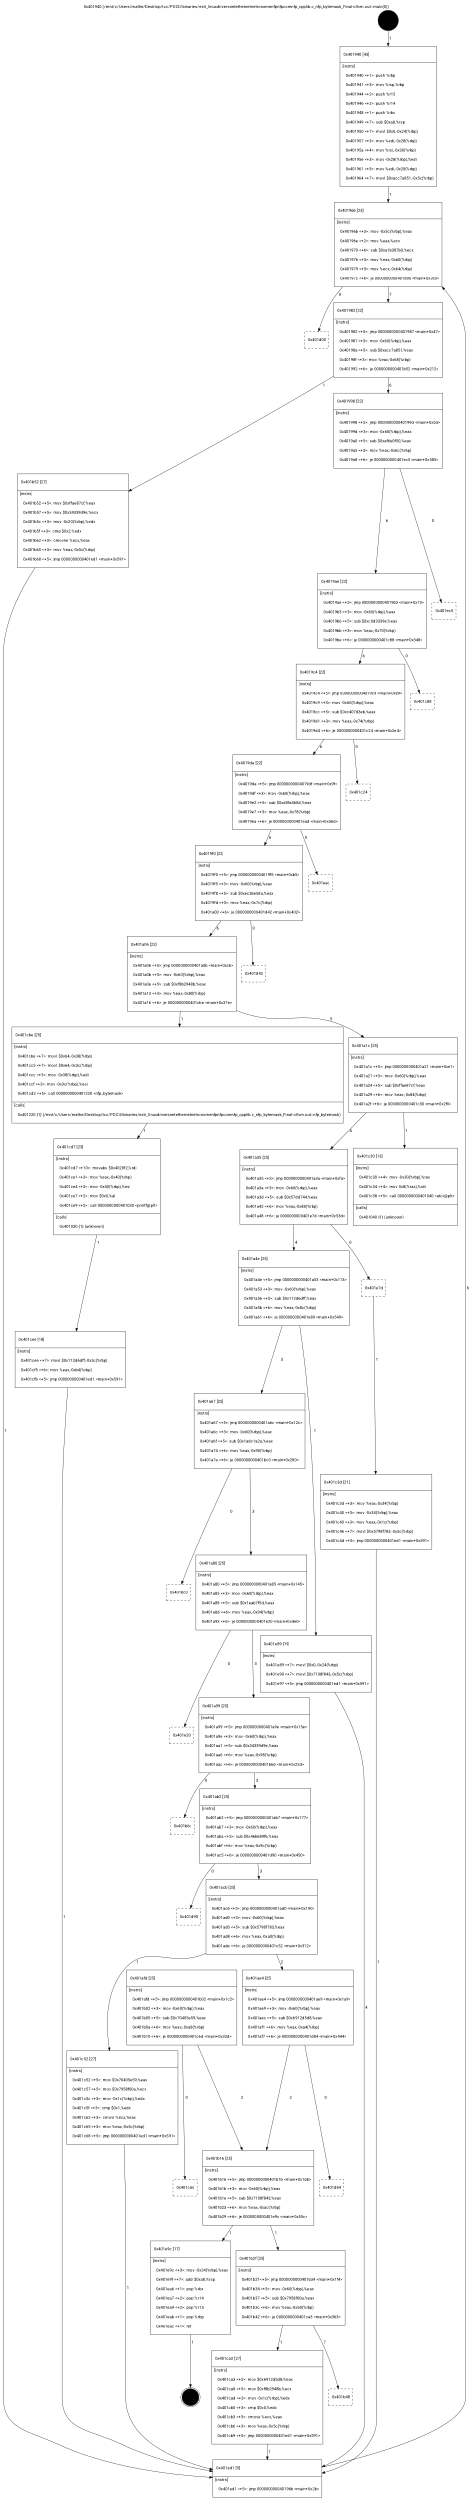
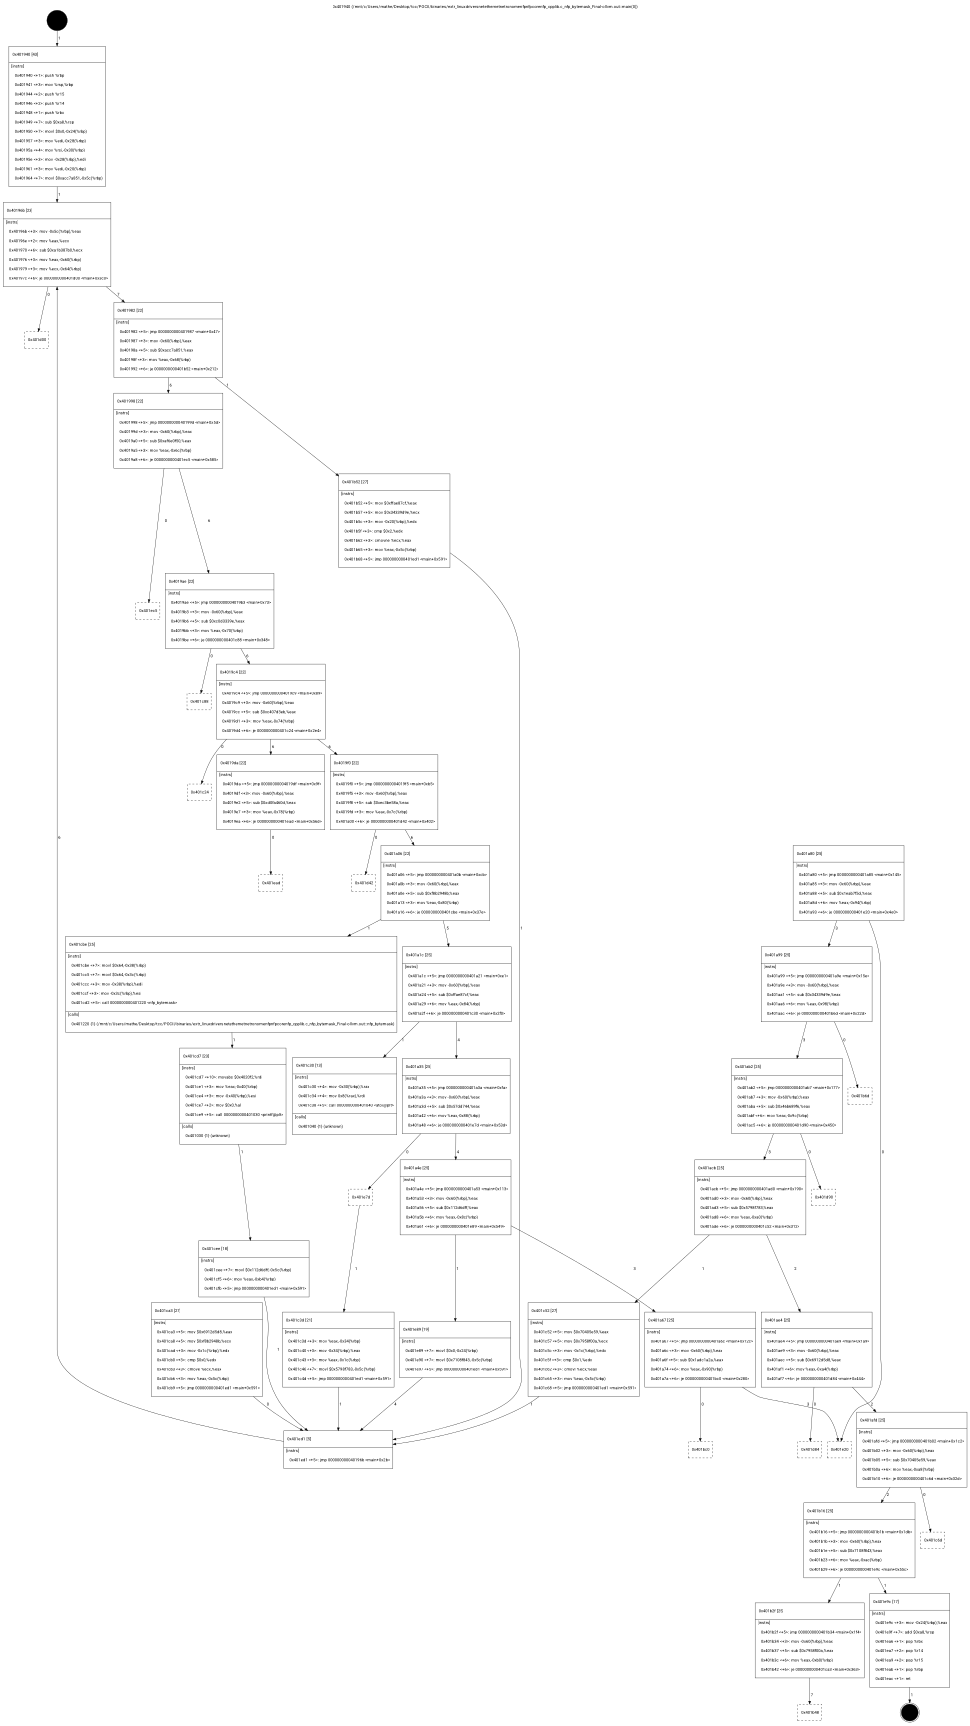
  digraph {
    fontname=Roboto
    label="0x401940 (/mnt/c/Users/mathe/Desktop/tcc/POCII/binaries/extr_linuxdriversnetethernetnetronomenfpnfpcorenfp_cpplib.c_nfp_bytemask_Final-ollvm.out::main(0))"
    labelloc=t
    node [fontname=Roboto shape=record]
    edge [fontname=Roboto]
    Entry [fillcolor=black height=0.3 shape=circle style=filled width=0.3]
    n2 [label="{\n     0x401940 [43]\l\n     | [instrs]\l\n     &nbsp;&nbsp;0x401940 \<+1\>: push %rbp\l\n     &nbsp;&nbsp;0x401941 \<+3\>: mov %rsp,%rbp\l\n     &nbsp;&nbsp;0x401944 \<+2\>: push %r15\l\n     &nbsp;&nbsp;0x401946 \<+2\>: push %r14\l\n     &nbsp;&nbsp;0x401948 \<+1\>: push %rbx\l\n     &nbsp;&nbsp;0x401949 \<+7\>: sub $0xa8,%rsp\l\n     &nbsp;&nbsp;0x401950 \<+7\>: movl $0x0,-0x24(%rbp)\l\n     &nbsp;&nbsp;0x401957 \<+3\>: mov %edi,-0x28(%rbp)\l\n     &nbsp;&nbsp;0x40195a \<+4\>: mov %rsi,-0x30(%rbp)\l\n     &nbsp;&nbsp;0x40195e \<+3\>: mov -0x28(%rbp),%edi\l\n     &nbsp;&nbsp;0x401961 \<+3\>: mov %edi,-0x20(%rbp)\l\n     &nbsp;&nbsp;0x401964 \<+7\>: movl $0xacc7a851,-0x5c(%rbp)\l\n  }"]
    n3 [label="{\n     0x40196b [23]\l\n     | [instrs]\l\n     &nbsp;&nbsp;0x40196b \<+3\>: mov -0x5c(%rbp),%eax\l\n     &nbsp;&nbsp;0x40196e \<+2\>: mov %eax,%ecx\l\n     &nbsp;&nbsp;0x401970 \<+6\>: sub $0xa1b387b0,%ecx\l\n     &nbsp;&nbsp;0x401976 \<+3\>: mov %eax,-0x60(%rbp)\l\n     &nbsp;&nbsp;0x401979 \<+3\>: mov %ecx,-0x64(%rbp)\l\n     &nbsp;&nbsp;0x40197c \<+6\>: je 0000000000401d00 \<main+0x3c0\>\l\n  }"]
    n4 [label="{\n     0x401d00\l\n  }" style=dashed]
    n5 [label="{\n     0x401982 [22]\l\n     | [instrs]\l\n     &nbsp;&nbsp;0x401982 \<+5\>: jmp 0000000000401987 \<main+0x47\>\l\n     &nbsp;&nbsp;0x401987 \<+3\>: mov -0x60(%rbp),%eax\l\n     &nbsp;&nbsp;0x40198a \<+5\>: sub $0xacc7a851,%eax\l\n     &nbsp;&nbsp;0x40198f \<+3\>: mov %eax,-0x68(%rbp)\l\n     &nbsp;&nbsp;0x401992 \<+6\>: je 0000000000401b52 \<main+0x212\>\l\n  }"]
    n6 [label="{\n     0x401b52 [27]\l\n     | [instrs]\l\n     &nbsp;&nbsp;0x401b52 \<+5\>: mov $0xffae87cf,%eax\l\n     &nbsp;&nbsp;0x401b57 \<+5\>: mov $0x34339d9e,%ecx\l\n     &nbsp;&nbsp;0x401b5c \<+3\>: mov -0x20(%rbp),%edx\l\n     &nbsp;&nbsp;0x401b5f \<+3\>: cmp $0x2,%edx\l\n     &nbsp;&nbsp;0x401b62 \<+3\>: cmovne %ecx,%eax\l\n     &nbsp;&nbsp;0x401b65 \<+3\>: mov %eax,-0x5c(%rbp)\l\n     &nbsp;&nbsp;0x401b68 \<+5\>: jmp 0000000000401ed1 \<main+0x591\>\l\n  }"]
    n7 [label="{\n     0x401998 [22]\l\n     | [instrs]\l\n     &nbsp;&nbsp;0x401998 \<+5\>: jmp 000000000040199d \<main+0x5d\>\l\n     &nbsp;&nbsp;0x40199d \<+3\>: mov -0x60(%rbp),%eax\l\n     &nbsp;&nbsp;0x4019a0 \<+5\>: sub $0xaf6e0f50,%eax\l\n     &nbsp;&nbsp;0x4019a5 \<+3\>: mov %eax,-0x6c(%rbp)\l\n     &nbsp;&nbsp;0x4019a8 \<+6\>: je 0000000000401ec5 \<main+0x585\>\l\n  }"]
    n8 [label="{\n     0x401ed1 [5]\l\n     | [instrs]\l\n     &nbsp;&nbsp;0x401ed1 \<+5\>: jmp 000000000040196b \<main+0x2b\>\l\n  }"]
    n9 [label="{\n     0x401ec5\l\n  }" style=dashed]
    n10 [label="{\n     0x4019ae [22]\l\n     | [instrs]\l\n     &nbsp;&nbsp;0x4019ae \<+5\>: jmp 00000000004019b3 \<main+0x73\>\l\n     &nbsp;&nbsp;0x4019b3 \<+3\>: mov -0x60(%rbp),%eax\l\n     &nbsp;&nbsp;0x4019b6 \<+5\>: sub $0xc0d3339e,%eax\l\n     &nbsp;&nbsp;0x4019bb \<+3\>: mov %eax,-0x70(%rbp)\l\n     &nbsp;&nbsp;0x4019be \<+6\>: je 0000000000401c88 \<main+0x348\>\l\n  }"]
    Exit [fillcolor=black height=0.3 peripheries=2 shape=circle style=filled width=0.3]
    n12 [label="{\n     0x401c88\l\n  }" style=dashed]
    n13 [label="{\n     0x4019c4 [22]\l\n     | [instrs]\l\n     &nbsp;&nbsp;0x4019c4 \<+5\>: jmp 00000000004019c9 \<main+0x89\>\l\n     &nbsp;&nbsp;0x4019c9 \<+3\>: mov -0x60(%rbp),%eax\l\n     &nbsp;&nbsp;0x4019cc \<+5\>: sub $0xc407d3eb,%eax\l\n     &nbsp;&nbsp;0x4019d1 \<+3\>: mov %eax,-0x74(%rbp)\l\n     &nbsp;&nbsp;0x4019d4 \<+6\>: je 0000000000401c24 \<main+0x2e4\>\l\n  }"]
    n14 [label="{\n     0x401cee [18]\l\n     | [instrs]\l\n     &nbsp;&nbsp;0x401cee \<+7\>: movl $0x112d6dff,-0x5c(%rbp)\l\n     &nbsp;&nbsp;0x401cf5 \<+6\>: mov %eax,-0xb4(%rbp)\l\n     &nbsp;&nbsp;0x401cfb \<+5\>: jmp 0000000000401ed1 \<main+0x591\>\l\n  }"]
    n15 [label="{\n     0x401c24\l\n  }" style=dashed]
    n16 [label="{\n     0x4019da [22]\l\n     | [instrs]\l\n     &nbsp;&nbsp;0x4019da \<+5\>: jmp 00000000004019df \<main+0x9f\>\l\n     &nbsp;&nbsp;0x4019df \<+3\>: mov -0x60(%rbp),%eax\l\n     &nbsp;&nbsp;0x4019e2 \<+5\>: sub $0xd0fa460d,%eax\l\n     &nbsp;&nbsp;0x4019e7 \<+3\>: mov %eax,-0x78(%rbp)\l\n     &nbsp;&nbsp;0x4019ea \<+6\>: je 0000000000401ead \<main+0x56d\>\l\n  }"]
    n17 [label="{\n     0x401cd7 [23]\l\n     | [instrs]\l\n     &nbsp;&nbsp;0x401cd7 \<+10\>: movabs $0x4020f2,%rdi\l\n     &nbsp;&nbsp;0x401ce1 \<+3\>: mov %eax,-0x40(%rbp)\l\n     &nbsp;&nbsp;0x401ce4 \<+3\>: mov -0x40(%rbp),%esi\l\n     &nbsp;&nbsp;0x401ce7 \<+2\>: mov $0x0,%al\l\n     &nbsp;&nbsp;0x401ce9 \<+5\>: call 0000000000401030 \<printf@plt\>\l\n     | [calls]\l\n     &nbsp;&nbsp;0x401030 \{1\} (unknown)\l\n  }"]
    n18 [label="{\n     0x401ead\l\n  }" style=dashed]
    n19 [label="{\n     0x4019f0 [22]\l\n     | [instrs]\l\n     &nbsp;&nbsp;0x4019f0 \<+5\>: jmp 00000000004019f5 \<main+0xb5\>\l\n     &nbsp;&nbsp;0x4019f5 \<+3\>: mov -0x60(%rbp),%eax\l\n     &nbsp;&nbsp;0x4019f8 \<+5\>: sub $0xec3be58a,%eax\l\n     &nbsp;&nbsp;0x4019fd \<+3\>: mov %eax,-0x7c(%rbp)\l\n     &nbsp;&nbsp;0x401a00 \<+6\>: je 0000000000401d42 \<main+0x402\>\l\n  }"]
    n20 [label="{\n     0x401b48\l\n  }" style=dashed]
    n21 [label="{\n     0x401d42\l\n  }" style=dashed]
    n22 [label="{\n     0x401a06 [22]\l\n     | [instrs]\l\n     &nbsp;&nbsp;0x401a06 \<+5\>: jmp 0000000000401a0b \<main+0xcb\>\l\n     &nbsp;&nbsp;0x401a0b \<+3\>: mov -0x60(%rbp),%eax\l\n     &nbsp;&nbsp;0x401a0e \<+5\>: sub $0xf8b2948b,%eax\l\n     &nbsp;&nbsp;0x401a13 \<+3\>: mov %eax,-0x80(%rbp)\l\n     &nbsp;&nbsp;0x401a16 \<+6\>: je 0000000000401cbe \<main+0x37e\>\l\n  }"]
    n23 [label="{\n     0x401ca3 [27]\l\n     | [instrs]\l\n     &nbsp;&nbsp;0x401ca3 \<+5\>: mov $0x6912d5d8,%eax\l\n     &nbsp;&nbsp;0x401ca8 \<+5\>: mov $0xf8b2948b,%ecx\l\n     &nbsp;&nbsp;0x401cad \<+3\>: mov -0x1c(%rbp),%edx\l\n     &nbsp;&nbsp;0x401cb0 \<+3\>: cmp $0x0,%edx\l\n     &nbsp;&nbsp;0x401cb3 \<+3\>: cmove %ecx,%eax\l\n     &nbsp;&nbsp;0x401cb6 \<+3\>: mov %eax,-0x5c(%rbp)\l\n     &nbsp;&nbsp;0x401cb9 \<+5\>: jmp 0000000000401ed1 \<main+0x591\>\l\n  }"]
    n24 [label="{\n     0x401cbe [25]\l\n     | [instrs]\l\n     &nbsp;&nbsp;0x401cbe \<+7\>: movl $0x64,-0x38(%rbp)\l\n     &nbsp;&nbsp;0x401cc5 \<+7\>: movl $0x64,-0x3c(%rbp)\l\n     &nbsp;&nbsp;0x401ccc \<+3\>: mov -0x38(%rbp),%edi\l\n     &nbsp;&nbsp;0x401ccf \<+3\>: mov -0x3c(%rbp),%esi\l\n     &nbsp;&nbsp;0x401cd2 \<+5\>: call 0000000000401220 \<nfp_bytemask\>\l\n     | [calls]\l\n     &nbsp;&nbsp;0x401220 \{1\} (/mnt/c/Users/mathe/Desktop/tcc/POCII/binaries/extr_linuxdriversnetethernetnetronomenfpnfpcorenfp_cpplib.c_nfp_bytemask_Final-ollvm.out::nfp_bytemask)\l\n  }"]
    n25 [label="{\n     0x401a1c [25]\l\n     | [instrs]\l\n     &nbsp;&nbsp;0x401a1c \<+5\>: jmp 0000000000401a21 \<main+0xe1\>\l\n     &nbsp;&nbsp;0x401a21 \<+3\>: mov -0x60(%rbp),%eax\l\n     &nbsp;&nbsp;0x401a24 \<+5\>: sub $0xffae87cf,%eax\l\n     &nbsp;&nbsp;0x401a29 \<+6\>: mov %eax,-0x84(%rbp)\l\n     &nbsp;&nbsp;0x401a2f \<+6\>: je 0000000000401c30 \<main+0x2f0\>\l\n  }"]
    n26 [label="{\n     0x401b2f [25]\l\n     | [instrs]\l\n     &nbsp;&nbsp;0x401b2f \<+5\>: jmp 0000000000401b34 \<main+0x1f4\>\l\n     &nbsp;&nbsp;0x401b34 \<+3\>: mov -0x60(%rbp),%eax\l\n     &nbsp;&nbsp;0x401b37 \<+5\>: sub $0x7958f00a,%eax\l\n     &nbsp;&nbsp;0x401b3c \<+6\>: mov %eax,-0xb0(%rbp)\l\n     &nbsp;&nbsp;0x401b42 \<+6\>: je 0000000000401ca3 \<main+0x363\>\l\n  }"]
    n27 [label="{\n     0x401c30 [13]\l\n     | [instrs]\l\n     &nbsp;&nbsp;0x401c30 \<+4\>: mov -0x30(%rbp),%rax\l\n     &nbsp;&nbsp;0x401c34 \<+4\>: mov 0x8(%rax),%rdi\l\n     &nbsp;&nbsp;0x401c38 \<+5\>: call 0000000000401040 \<atoi@plt\>\l\n     | [calls]\l\n     &nbsp;&nbsp;0x401040 \{1\} (unknown)\l\n  }"]
    n28 [label="{\n     0x401a35 [25]\l\n     | [instrs]\l\n     &nbsp;&nbsp;0x401a35 \<+5\>: jmp 0000000000401a3a \<main+0xfa\>\l\n     &nbsp;&nbsp;0x401a3a \<+3\>: mov -0x60(%rbp),%eax\l\n     &nbsp;&nbsp;0x401a3d \<+5\>: sub $0x57dd744,%eax\l\n     &nbsp;&nbsp;0x401a42 \<+6\>: mov %eax,-0x88(%rbp)\l\n     &nbsp;&nbsp;0x401a48 \<+6\>: je 0000000000401e7d \<main+0x53d\>\l\n  }"]
    n29 [label="{\n     0x401e9c [17]\l\n     | [instrs]\l\n     &nbsp;&nbsp;0x401e9c \<+3\>: mov -0x24(%rbp),%eax\l\n     &nbsp;&nbsp;0x401e9f \<+7\>: add $0xa8,%rsp\l\n     &nbsp;&nbsp;0x401ea6 \<+1\>: pop %rbx\l\n     &nbsp;&nbsp;0x401ea7 \<+2\>: pop %r14\l\n     &nbsp;&nbsp;0x401ea9 \<+2\>: pop %r15\l\n     &nbsp;&nbsp;0x401eab \<+1\>: pop %rbp\l\n     &nbsp;&nbsp;0x401eac \<+1\>: ret\l\n  }"]
    n30 [label="{\n     0x401e7d\l\n  }" style=dashed]
    n31 [label="{\n     0x401a4e [25]\l\n     | [instrs]\l\n     &nbsp;&nbsp;0x401a4e \<+5\>: jmp 0000000000401a53 \<main+0x113\>\l\n     &nbsp;&nbsp;0x401a53 \<+3\>: mov -0x60(%rbp),%eax\l\n     &nbsp;&nbsp;0x401a56 \<+5\>: sub $0x112d6dff,%eax\l\n     &nbsp;&nbsp;0x401a5b \<+6\>: mov %eax,-0x8c(%rbp)\l\n     &nbsp;&nbsp;0x401a61 \<+6\>: je 0000000000401e89 \<main+0x549\>\l\n  }"]
    n32 [label="{\n     0x401b16 [25]\l\n     | [instrs]\l\n     &nbsp;&nbsp;0x401b16 \<+5\>: jmp 0000000000401b1b \<main+0x1db\>\l\n     &nbsp;&nbsp;0x401b1b \<+3\>: mov -0x60(%rbp),%eax\l\n     &nbsp;&nbsp;0x401b1e \<+5\>: sub $0x7108f843,%eax\l\n     &nbsp;&nbsp;0x401b23 \<+6\>: mov %eax,-0xac(%rbp)\l\n     &nbsp;&nbsp;0x401b29 \<+6\>: je 0000000000401e9c \<main+0x55c\>\l\n  }"]
    n33 [label="{\n     0x401c3d [21]\l\n     | [instrs]\l\n     &nbsp;&nbsp;0x401c3d \<+3\>: mov %eax,-0x34(%rbp)\l\n     &nbsp;&nbsp;0x401c40 \<+3\>: mov -0x34(%rbp),%eax\l\n     &nbsp;&nbsp;0x401c43 \<+3\>: mov %eax,-0x1c(%rbp)\l\n     &nbsp;&nbsp;0x401c46 \<+7\>: movl $0x5798f783,-0x5c(%rbp)\l\n     &nbsp;&nbsp;0x401c4d \<+5\>: jmp 0000000000401ed1 \<main+0x591\>\l\n  }"]
    n34 [label="{\n     0x401e89 [19]\l\n     | [instrs]\l\n     &nbsp;&nbsp;0x401e89 \<+7\>: movl $0x0,-0x24(%rbp)\l\n     &nbsp;&nbsp;0x401e90 \<+7\>: movl $0x7108f843,-0x5c(%rbp)\l\n     &nbsp;&nbsp;0x401e97 \<+5\>: jmp 0000000000401ed1 \<main+0x591\>\l\n  }"]
    n35 [label="{\n     0x401a67 [25]\l\n     | [instrs]\l\n     &nbsp;&nbsp;0x401a67 \<+5\>: jmp 0000000000401a6c \<main+0x12c\>\l\n     &nbsp;&nbsp;0x401a6c \<+3\>: mov -0x60(%rbp),%eax\l\n     &nbsp;&nbsp;0x401a6f \<+5\>: sub $0x1adc1a2a,%eax\l\n     &nbsp;&nbsp;0x401a74 \<+6\>: mov %eax,-0x90(%rbp)\l\n     &nbsp;&nbsp;0x401a7a \<+6\>: je 0000000000401bc0 \<main+0x280\>\l\n  }"]
    n36 [label="{\n     0x401c6d\l\n  }" style=dashed]
    n37 [label="{\n     0x401bc0\l\n  }" style=dashed]
    n38 [label="{\n     0x401a80 [25]\l\n     | [instrs]\l\n     &nbsp;&nbsp;0x401a80 \<+5\>: jmp 0000000000401a85 \<main+0x145\>\l\n     &nbsp;&nbsp;0x401a85 \<+3\>: mov -0x60(%rbp),%eax\l\n     &nbsp;&nbsp;0x401a88 \<+5\>: sub $0x1eab7f5d,%eax\l\n     &nbsp;&nbsp;0x401a8d \<+6\>: mov %eax,-0x94(%rbp)\l\n     &nbsp;&nbsp;0x401a93 \<+6\>: je 0000000000401e20 \<main+0x4e0\>\l\n  }"]
    n39 [label="{\n     0x401afd [25]\l\n     | [instrs]\l\n     &nbsp;&nbsp;0x401afd \<+5\>: jmp 0000000000401b02 \<main+0x1c2\>\l\n     &nbsp;&nbsp;0x401b02 \<+3\>: mov -0x60(%rbp),%eax\l\n     &nbsp;&nbsp;0x401b05 \<+5\>: sub $0x70405e59,%eax\l\n     &nbsp;&nbsp;0x401b0a \<+6\>: mov %eax,-0xa8(%rbp)\l\n     &nbsp;&nbsp;0x401b10 \<+6\>: je 0000000000401c6d \<main+0x32d\>\l\n  }"]
    n40 [label="{\n     0x401e20\l\n  }" style=dashed]
    n41 [label="{\n     0x401a99 [25]\l\n     | [instrs]\l\n     &nbsp;&nbsp;0x401a99 \<+5\>: jmp 0000000000401a9e \<main+0x15e\>\l\n     &nbsp;&nbsp;0x401a9e \<+3\>: mov -0x60(%rbp),%eax\l\n     &nbsp;&nbsp;0x401aa1 \<+5\>: sub $0x34339d9e,%eax\l\n     &nbsp;&nbsp;0x401aa6 \<+6\>: mov %eax,-0x98(%rbp)\l\n     &nbsp;&nbsp;0x401aac \<+6\>: je 0000000000401b6d \<main+0x22d\>\l\n  }"]
    n42 [label="{\n     0x401d84\l\n  }" style=dashed]
    n43 [label="{\n     0x401b6d\l\n  }" style=dashed]
    n44 [label="{\n     0x401ab2 [25]\l\n     | [instrs]\l\n     &nbsp;&nbsp;0x401ab2 \<+5\>: jmp 0000000000401ab7 \<main+0x177\>\l\n     &nbsp;&nbsp;0x401ab7 \<+3\>: mov -0x60(%rbp),%eax\l\n     &nbsp;&nbsp;0x401aba \<+5\>: sub $0x46b689f6,%eax\l\n     &nbsp;&nbsp;0x401abf \<+6\>: mov %eax,-0x9c(%rbp)\l\n     &nbsp;&nbsp;0x401ac5 \<+6\>: je 0000000000401d90 \<main+0x450\>\l\n  }"]
    n45 [label="{\n     0x401ae4 [25]\l\n     | [instrs]\l\n     &nbsp;&nbsp;0x401ae4 \<+5\>: jmp 0000000000401ae9 \<main+0x1a9\>\l\n     &nbsp;&nbsp;0x401ae9 \<+3\>: mov -0x60(%rbp),%eax\l\n     &nbsp;&nbsp;0x401aec \<+5\>: sub $0x6912d5d8,%eax\l\n     &nbsp;&nbsp;0x401af1 \<+6\>: mov %eax,-0xa4(%rbp)\l\n     &nbsp;&nbsp;0x401af7 \<+6\>: je 0000000000401d84 \<main+0x444\>\l\n  }"]
    n46 [label="{\n     0x401acb [25]\l\n     | [instrs]\l\n     &nbsp;&nbsp;0x401acb \<+5\>: jmp 0000000000401ad0 \<main+0x190\>\l\n     &nbsp;&nbsp;0x401ad0 \<+3\>: mov -0x60(%rbp),%eax\l\n     &nbsp;&nbsp;0x401ad3 \<+5\>: sub $0x5798f783,%eax\l\n     &nbsp;&nbsp;0x401ad8 \<+6\>: mov %eax,-0xa0(%rbp)\l\n     &nbsp;&nbsp;0x401ade \<+6\>: je 0000000000401c52 \<main+0x312\>\l\n  }"]
    n47 [label="{\n     0x401d90\l\n  }" style=dashed]
    n48 [label="{\n     0x401c52 [27]\l\n     | [instrs]\l\n     &nbsp;&nbsp;0x401c52 \<+5\>: mov $0x70405e59,%eax\l\n     &nbsp;&nbsp;0x401c57 \<+5\>: mov $0x7958f00a,%ecx\l\n     &nbsp;&nbsp;0x401c5c \<+3\>: mov -0x1c(%rbp),%edx\l\n     &nbsp;&nbsp;0x401c5f \<+3\>: cmp $0x1,%edx\l\n     &nbsp;&nbsp;0x401c62 \<+3\>: cmovl %ecx,%eax\l\n     &nbsp;&nbsp;0x401c65 \<+3\>: mov %eax,-0x5c(%rbp)\l\n     &nbsp;&nbsp;0x401c68 \<+5\>: jmp 0000000000401ed1 \<main+0x591\>\l\n  }"]
    Entry -> n2 [label=" 1"]
    n2 -> n3 [label=" 1"]
    n3 -> n4 [label=" 0"]
    n3 -> n5 [label=" 7"]
    n5 -> n6 [label=" 1"]
    n5 -> n7 [label=" 6"]
    n6 -> n8 [label=" 1"]
    n7 -> n9 [label=" 0"]
    n7 -> n10 [label=" 6"]
    n8 -> n3 [label=" 6"]
    n10 -> n12 [label=" 0"]
    n10 -> n13 [label=" 6"]
    n13 -> n15 [label=" 0"]
    n13 -> n16 [label=" 6"]
    n14 -> n8 [label=" 1"]
    n16 -> n18 [label=" 0"]
-   n16 -> n19 [label=" 6"]
+   n13 -> n19 [label=" 6"]
    n17 -> n14 [label=" 1"]
    n19 -> n21 [label=" 0"]
    n19 -> n22 [label=" 6"]
    n22 -> n24 [label=" 1"]
    n22 -> n25 [label=" 5"]
-   n23 -> n8 [label=" 1"]
+   n23 -> n8 [label=" 0"]
    n24 -> n17 [label=" 1"]
    n25 -> n27 [label=" 1"]
    n25 -> n28 [label=" 4"]
    n26 -> n20 [label=" 7"]
-   n26 -> n23 [label=" 1"]
    n28 -> n30 [label=" 0"]
    n28 -> n31 [label=" 4"]
    n29 -> Exit [label=" 1"]
    n30 -> n33 [label=" 1"]
    n31 -> n34 [label=" 1"]
    n31 -> n35 [label=" 3"]
    n32 -> n26 [label=" 1"]
    n32 -> n29 [label=" 1"]
    n33 -> n8 [label=" 1"]
    n34 -> n8 [label=" 4"]
    n35 -> n37 [label=" 0"]
-   n35 -> n38 [label=" 3"]
+   n35 -> n40 [label=" 3"]
    n38 -> n40 [label=" 0"]
    n38 -> n41 [label=" 3"]
    n39 -> n32 [label=" 2"]
    n39 -> n36 [label=" 0"]
    n41 -> n43 [label=" 0"]
    n41 -> n44 [label=" 3"]
    n44 -> n46 [label=" 3"]
    n44 -> n47 [label=" 0"]
-   n45 -> n32 [label=" 2"]
+   n45 -> n39 [label=" 2"]
    n45 -> n42 [label=" 0"]
    n46 -> n45 [label=" 2"]
    n46 -> n48 [label=" 1"]
    n48 -> n8 [label=" 1"]
  }
